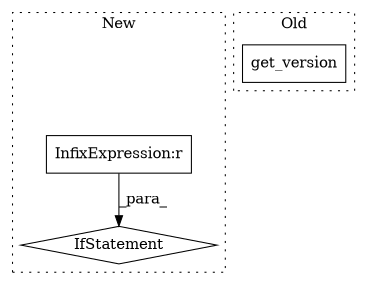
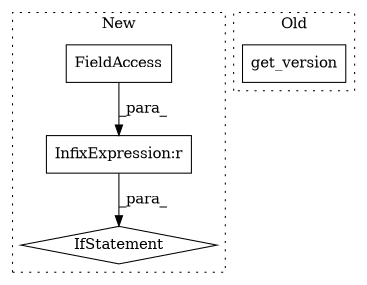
  digraph {
    node [shape=box]
    n1 [a=25 l="4,3" label=IfStatement s="1345,1388" shape=diamond]
    n2 [a=27 l=8 label="InfixExpression:r" s=1365]
+   n3 [a=22 l=16 label=FieldAccess s=1349]
    n4 [a=32 l=13 label=get_version s=1732]
    subgraph cluster_1 {
      label=New
      style=dotted
      n1
      n2
+     n3
    }
    subgraph cluster_2 {
      label=Old
      style=dotted
      n4
    }
    n2 -> n1 [label=_para_]
+   n3 -> n2 [label=_para_]
  }
